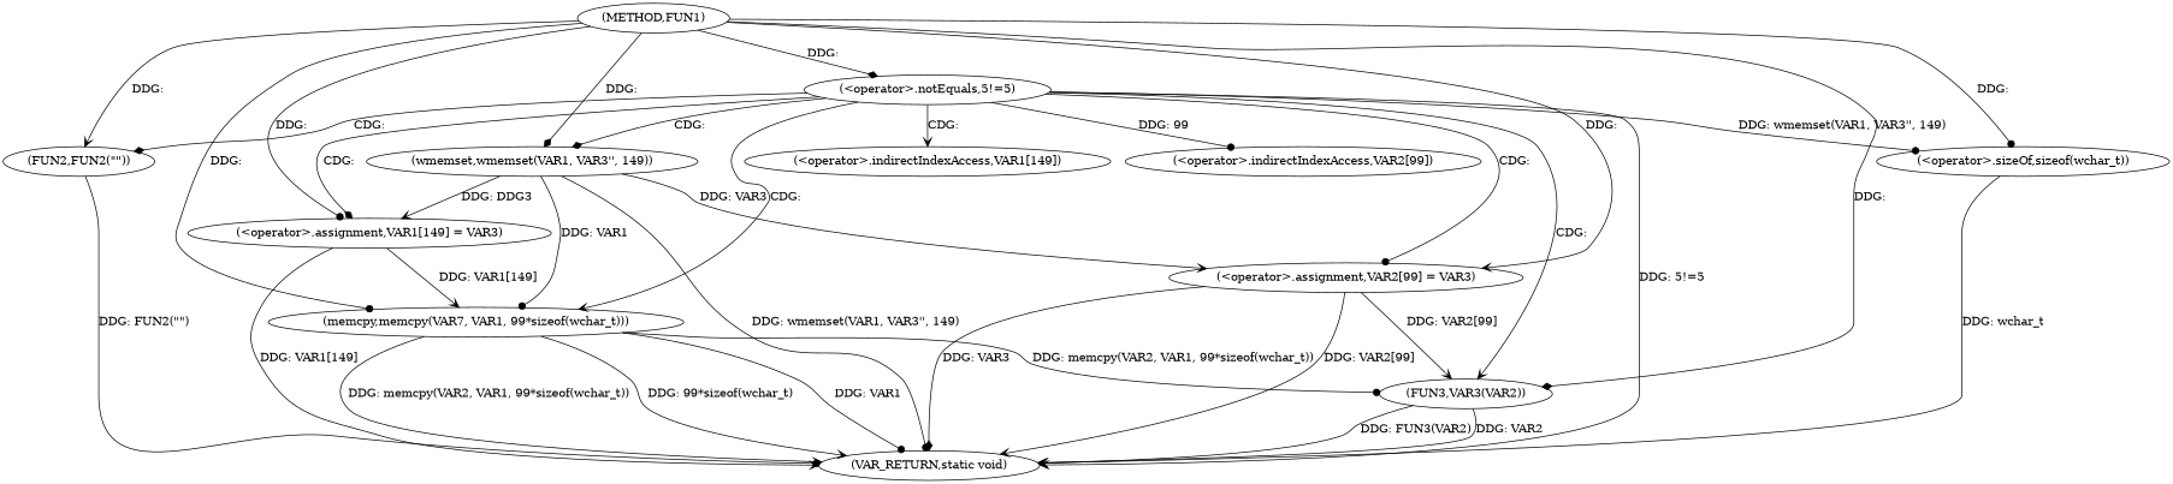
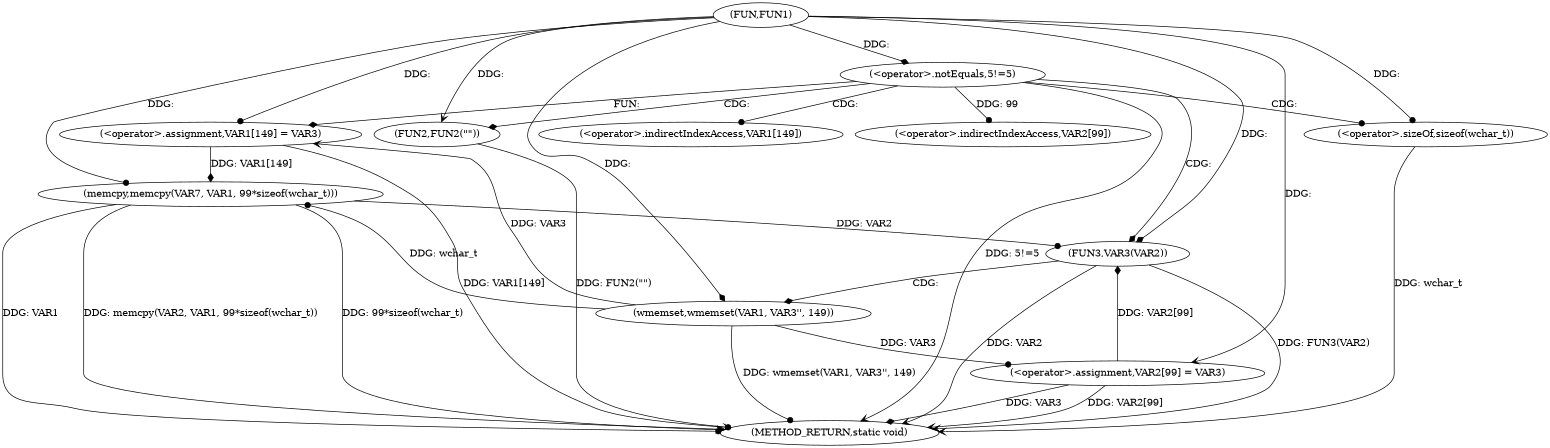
  digraph {
    edge [arrowhead=vee]
-   n1 [label="(METHOD,FUN1)"]
+   n1 [label="(FUN,FUN1)"]
    n2 [label="(<operator>.notEquals,5!=5)"]
    n3 [label="(FUN2,FUN2(\"\"))"]
    n4 [label="(wmemset,wmemset(VAR1, VAR3'', 149))"]
    n5 [label="(<operator>.assignment,VAR1[149] = VAR3)"]
    n6 [label="(memcpy,memcpy(VAR7, VAR1, 99*sizeof(wchar_t)))"]
    n7 [label="(<operator>.sizeOf,sizeof(wchar_t))"]
    n8 [label="(<operator>.assignment,VAR2[99] = VAR3)"]
    n9 [label="(FUN3,VAR3(VAR2))"]
-   n10 [label="(VAR_RETURN,static void)"]
+   n10 [label="(METHOD_RETURN,static void)"]
    n11 [label="(<operator>.indirectIndexAccess,VAR1[149])"]
    n12 [label="(<operator>.indirectIndexAccess,VAR2[99])"]
    n1 -> n2 [arrowhead=diamond label="DDG: "]
    n1 -> n3 [label="DDG: "]
    n1 -> n4 [arrowhead=diamond label="DDG: "]
    n1 -> n5 [arrowhead=dot label="DDG: "]
    n1 -> n6 [arrowhead=dot label="DDG: "]
    n1 -> n7 [arrowhead=dot label="DDG: "]
    n1 -> n8 [label="DDG: "]
    n1 -> n9 [arrowhead=diamond label="DDG: "]
    n2 -> n3 [arrowhead=diamond label="CDG: "]
-   n2 -> n4 [arrowhead=diamond label="CDG: "]
-   n2 -> n5 [arrowhead=diamond label="CDG: "]
-   n2 -> n6 [label="CDG: "]
-   n2 -> n7 [arrowhead=dot label="DDG: wmemset(VAR1, VAR3'', 149)"]
-   n2 -> n8 [arrowhead=dot label="CDG: "]
-   n2 -> n9 [label="CDG: "]
+   n9 -> n4 [arrowhead=diamond label="CDG: "]
+   n2 -> n5 [arrowhead=diamond label="FUN: "]
+   n2 -> n7 [arrowhead=dot label="CDG: "]
+   n2 -> n9 [arrowhead=diamond label="CDG: "]
    n2 -> n10 [label="DDG: 5!=5"]
-   n2 -> n11 [label="CDG: "]
+   n2 -> n11 [arrowhead=dot label="CDG: "]
    n2 -> n12 [arrowhead=dot label="DDG: 99"]
    n3 -> n10 [arrowhead=dot label="DDG: FUN2(\"\")"]
-   n4 -> n5 [label="DDG: DDG3"]
-   n4 -> n6 [arrowhead=dot label="DDG: VAR1"]
-   n4 -> n8 [label="DDG: VAR3"]
+   n4 -> n5 [label="DDG: VAR3"]
+   n4 -> n6 [arrowhead=dot label="DDG: wchar_t"]
+   n4 -> n8 [arrowhead=dot label="DDG: VAR3"]
    n4 -> n10 [arrowhead=dot label="DDG: wmemset(VAR1, VAR3'', 149)"]
-   n5 -> n6 [label="DDG: VAR1[149]"]
+   n5 -> n6 [arrowhead=diamond label="DDG: VAR1[149]"]
    n5 -> n10 [label="DDG: VAR1[149]"]
-   n6 -> n9 [arrowhead=dot label="DDG: memcpy(VAR2, VAR1, 99*sizeof(wchar_t))"]
+   n6 -> n9 [arrowhead=dot label="DDG: VAR2"]
    n6 -> n10 [arrowhead=dot label="DDG: VAR1"]
    n6 -> n10 [label="DDG: memcpy(VAR2, VAR1, 99*sizeof(wchar_t))"]
    n6 -> n10 [label="DDG: 99*sizeof(wchar_t)"]
    n7 -> n10 [label="DDG: wchar_t"]
-   n8 -> n9 [label="DDG: VAR2[99]"]
+   n8 -> n9 [arrowhead=diamond label="DDG: VAR2[99]"]
    n8 -> n10 [label="DDG: VAR2[99]"]
    n8 -> n10 [arrowhead=diamond label="DDG: VAR3"]
    n9 -> n10 [label="DDG: FUN3(VAR2)"]
    n9 -> n10 [label="DDG: VAR2"]
  }
